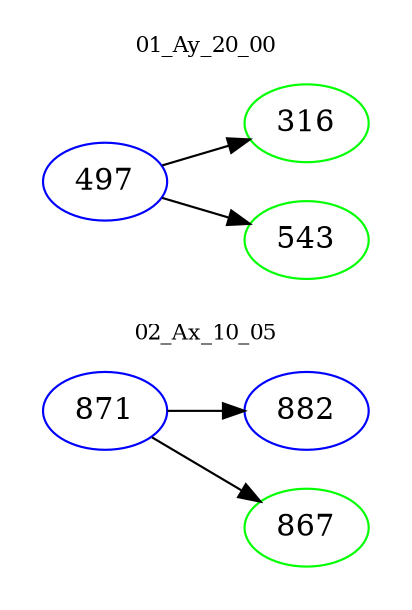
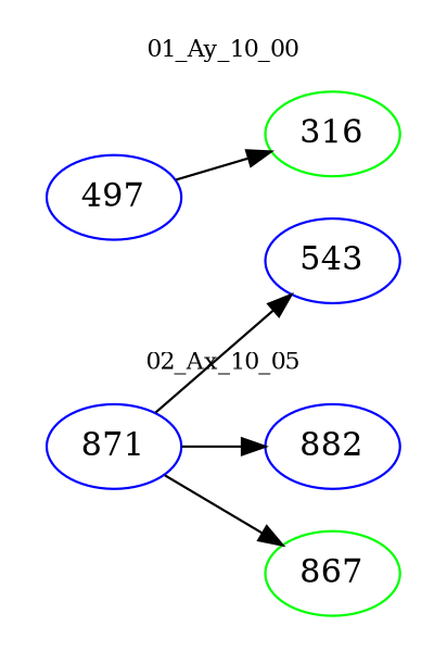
  digraph {
    rankdir=LR
    node [color=blue]
    edge [color=black]
    n1 [label=497]
    n2 [color=green label=316]
-   n3 [color=green label=543]
+   n3 [label=543]
    n4 [label=871]
    n5 [color=green label=867]
    n6 [label=882]
    subgraph cluster_1 {
      color=white
      fontsize=10
-     label="01_Ay_20_00"
+     label="01_Ay_10_00"
      n1
      n2
      n3
    }
    subgraph cluster_2 {
      color=white
      fontsize=10
      label="02_Ax_10_05"
      n4
      n5
      n6
    }
    n1 -> n2
-   n1 -> n3
+   n4 -> n3
    n4 -> n5
    n4 -> n6
  }
